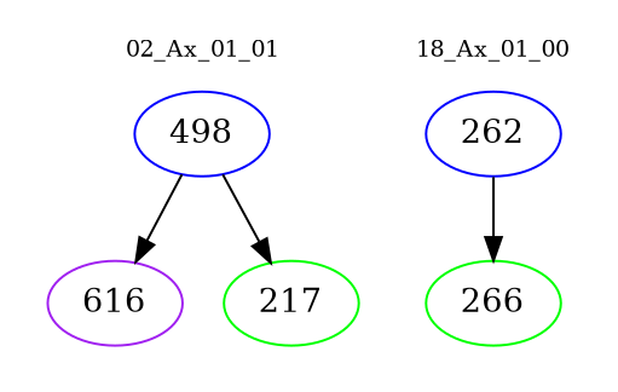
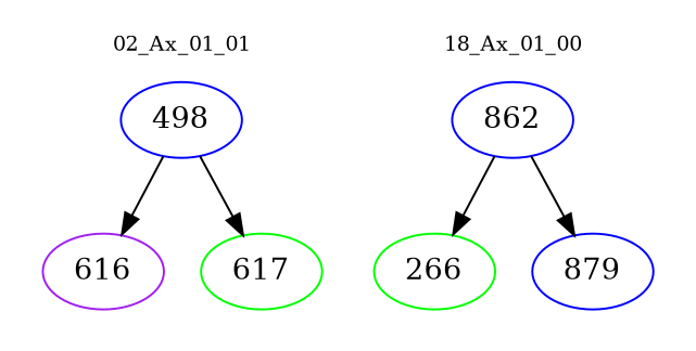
  digraph {
    node [color=blue]
    edge [color=black]
    n1 [label=498]
    n2 [color=purple label=616]
-   n3 [color=green label=217]
-   n4 [label=262]
+   n3 [color=green label=617]
+   n4 [label=862]
    n5 [color=green label=266]
+   n6 [label=879]
    subgraph cluster_1 {
      color=white
      fontsize=10
      label="02_Ax_01_01"
      n1
      n2
      n3
    }
    subgraph cluster_2 {
      color=white
      fontsize=10
      label="18_Ax_01_00"
      n4
      n5
+     n6
    }
    n1 -> n2
    n1 -> n3
    n4 -> n5
+   n4 -> n6
  }
